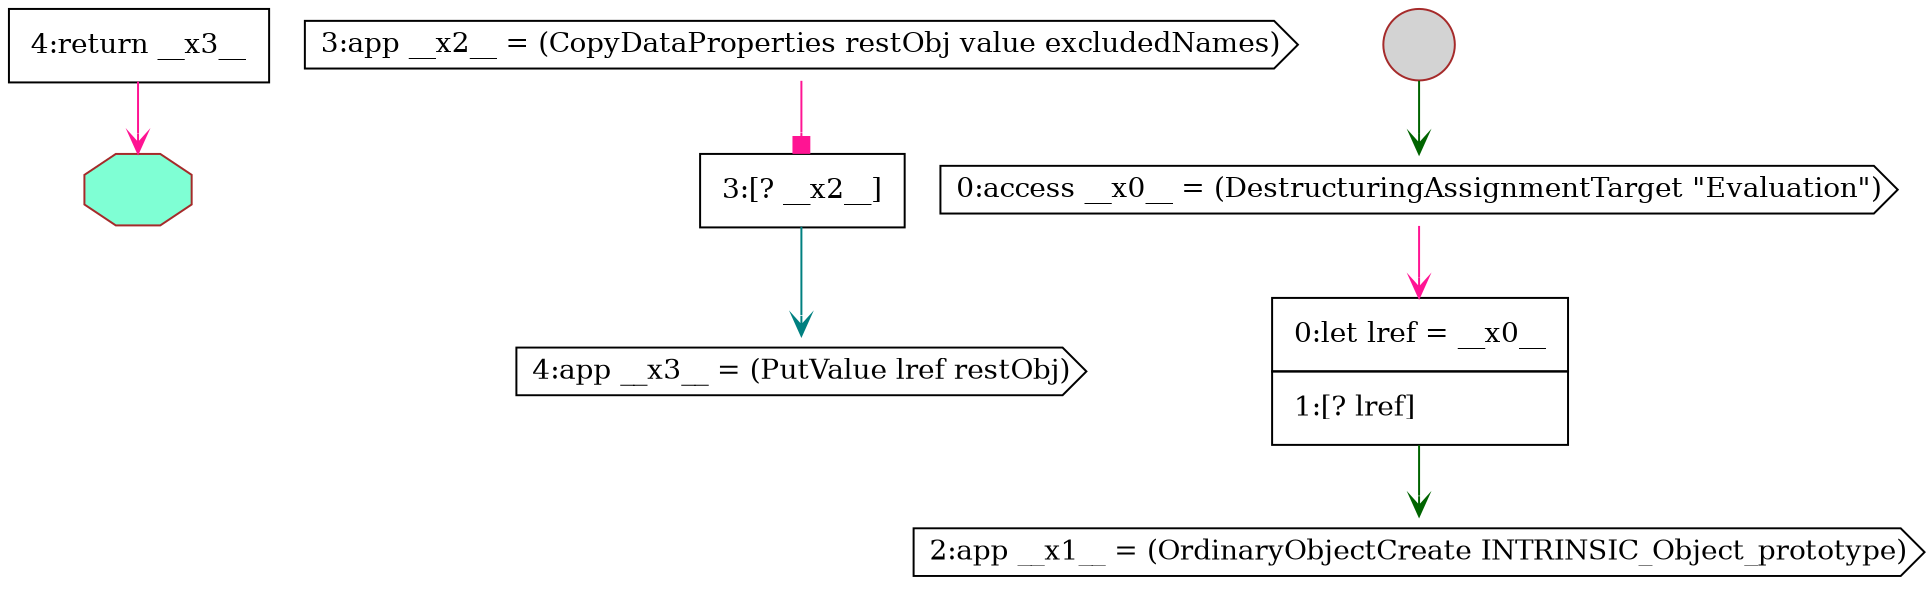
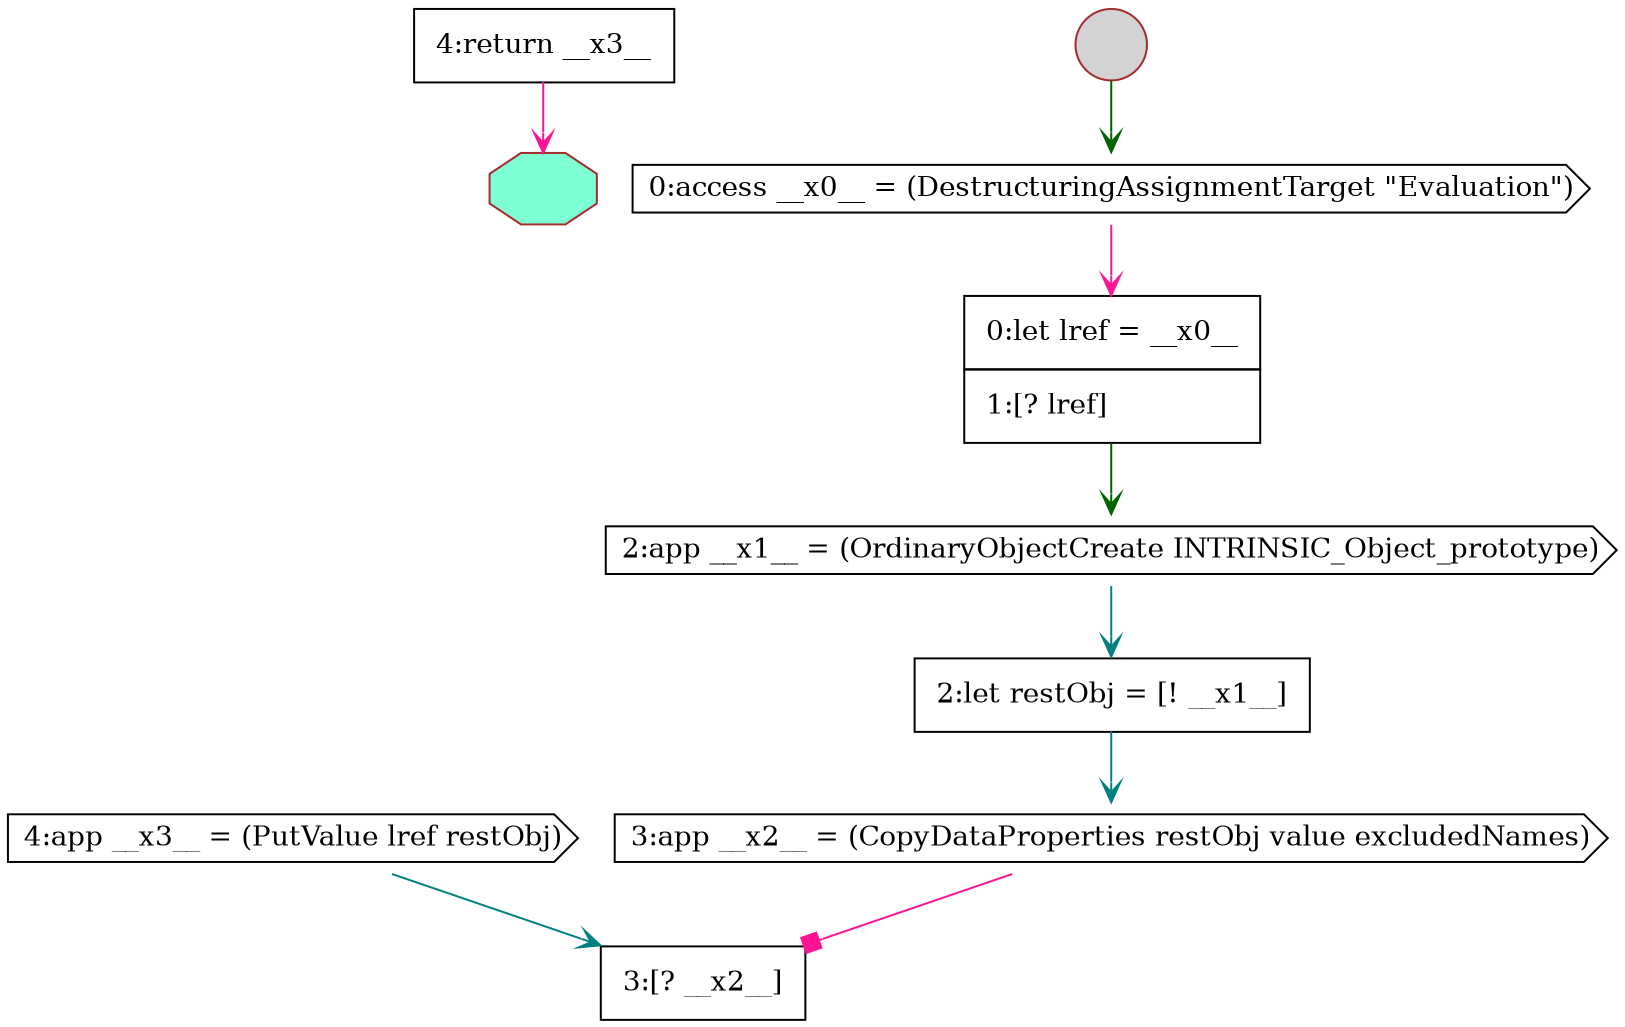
  digraph {
    node [color=black fillcolor=white shape=none style=filled]
    edge [arrowhead=vee color=teal]
    n1 [color=brown fillcolor=aquamarine label=" " shape=octagon]
+   n2 [label=<<font color="black">     <table border="0" cellborder="1" cellspacing="0" cellpadding="10">       <tr><td align="left">2:let restObj = [! __x1__]</td></tr>     </table>   </font>> margin=0]
    n3 [label=<<font color="black">3:app __x2__ = (CopyDataProperties restObj value excludedNames)</font>> shape=cds]
    n4 [label=<<font color="black">     <table border="0" cellborder="1" cellspacing="0" cellpadding="10">       <tr><td align="left">3:[? __x2__]</td></tr>     </table>   </font>> margin=0]
    n5 [label=<<font color="black">0:access __x0__ = (DestructuringAssignmentTarget &quot;Evaluation&quot;)</font>> shape=cds]
    n6 [label=<<font color="black">     <table border="0" cellborder="1" cellspacing="0" cellpadding="10">       <tr><td align="left">0:let lref = __x0__</td></tr>       <tr><td align="left">1:[? lref]</td></tr>     </table>   </font>> margin=0]
    n7 [label=<<font color="black">2:app __x1__ = (OrdinaryObjectCreate INTRINSIC_Object_prototype)</font>> shape=cds]
    n8 [label=<<font color="black">4:app __x3__ = (PutValue lref restObj)</font>> shape=cds]
    n9 [label=<<font color="black">     <table border="0" cellborder="1" cellspacing="0" cellpadding="10">       <tr><td align="left">4:return __x3__</td></tr>     </table>   </font>> margin=0]
    n10 [color=brown fillcolor=lightgrey label=" " shape=circle]
+   n2 -> n3
    n3 -> n4 [arrowhead=box color=deeppink]
-   n4 -> n8
+   n8 -> n4
    n5 -> n6 [color=deeppink]
    n6 -> n7 [color=darkgreen]
+   n7 -> n2
    n9 -> n1 [color=deeppink]
    n10 -> n5 [color=darkgreen]
  }
